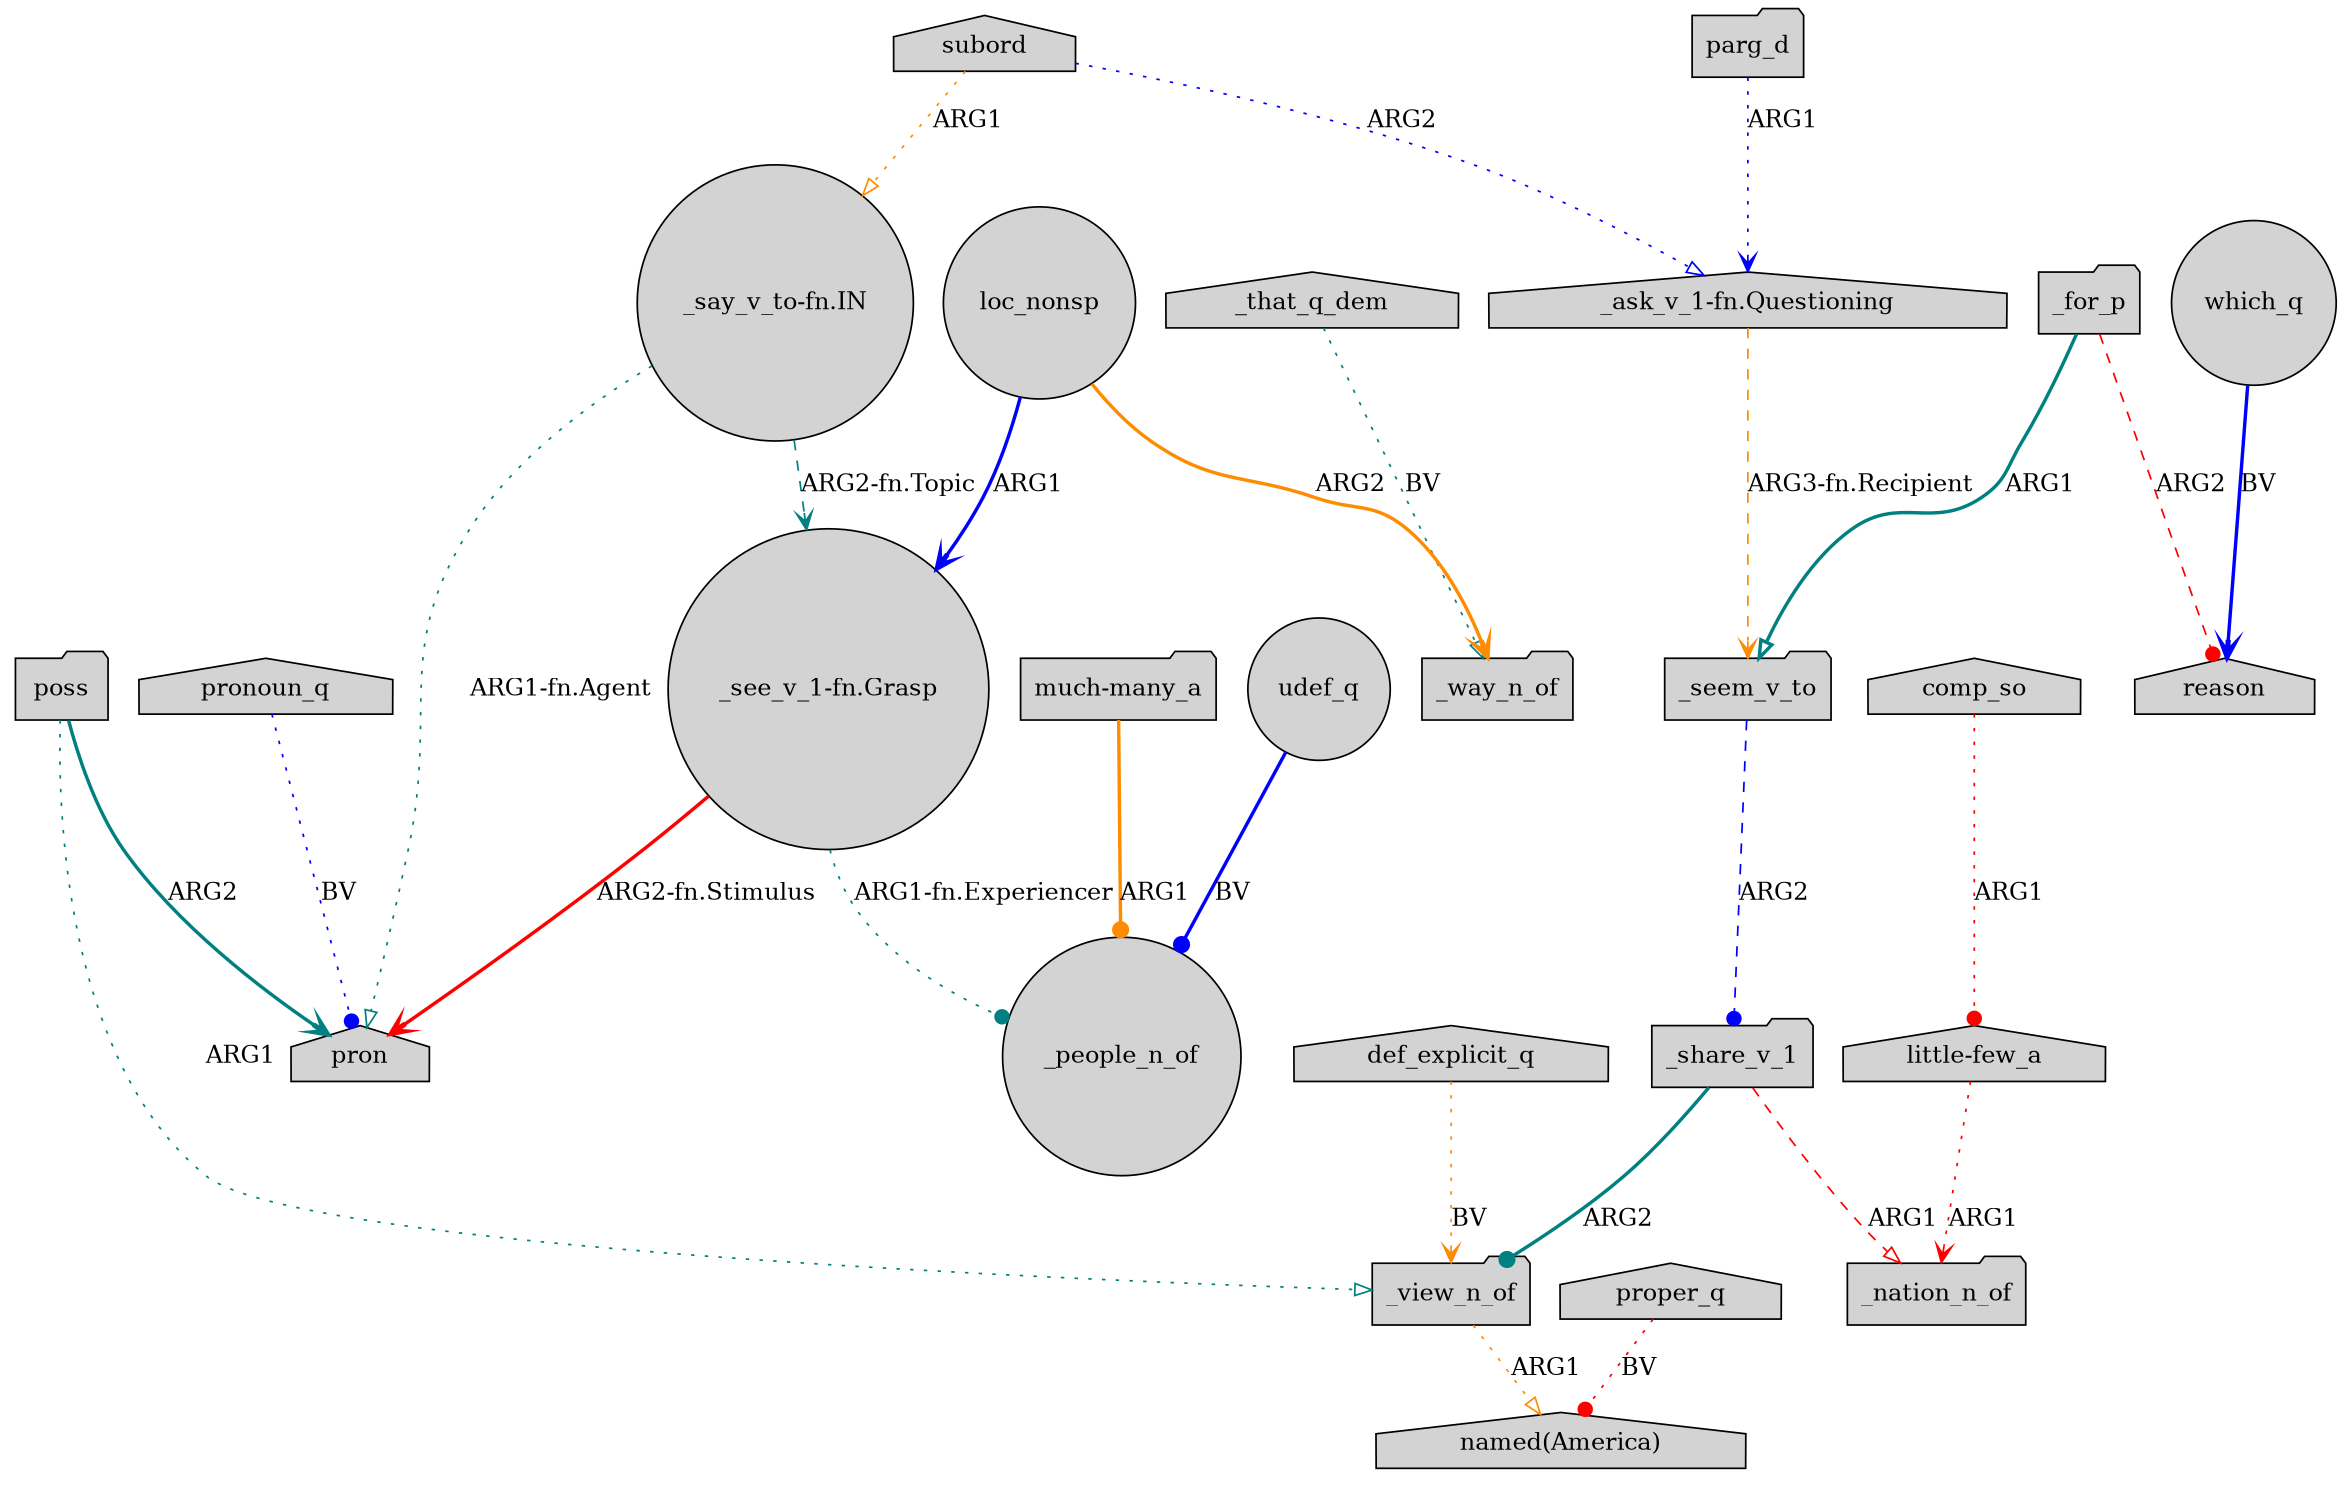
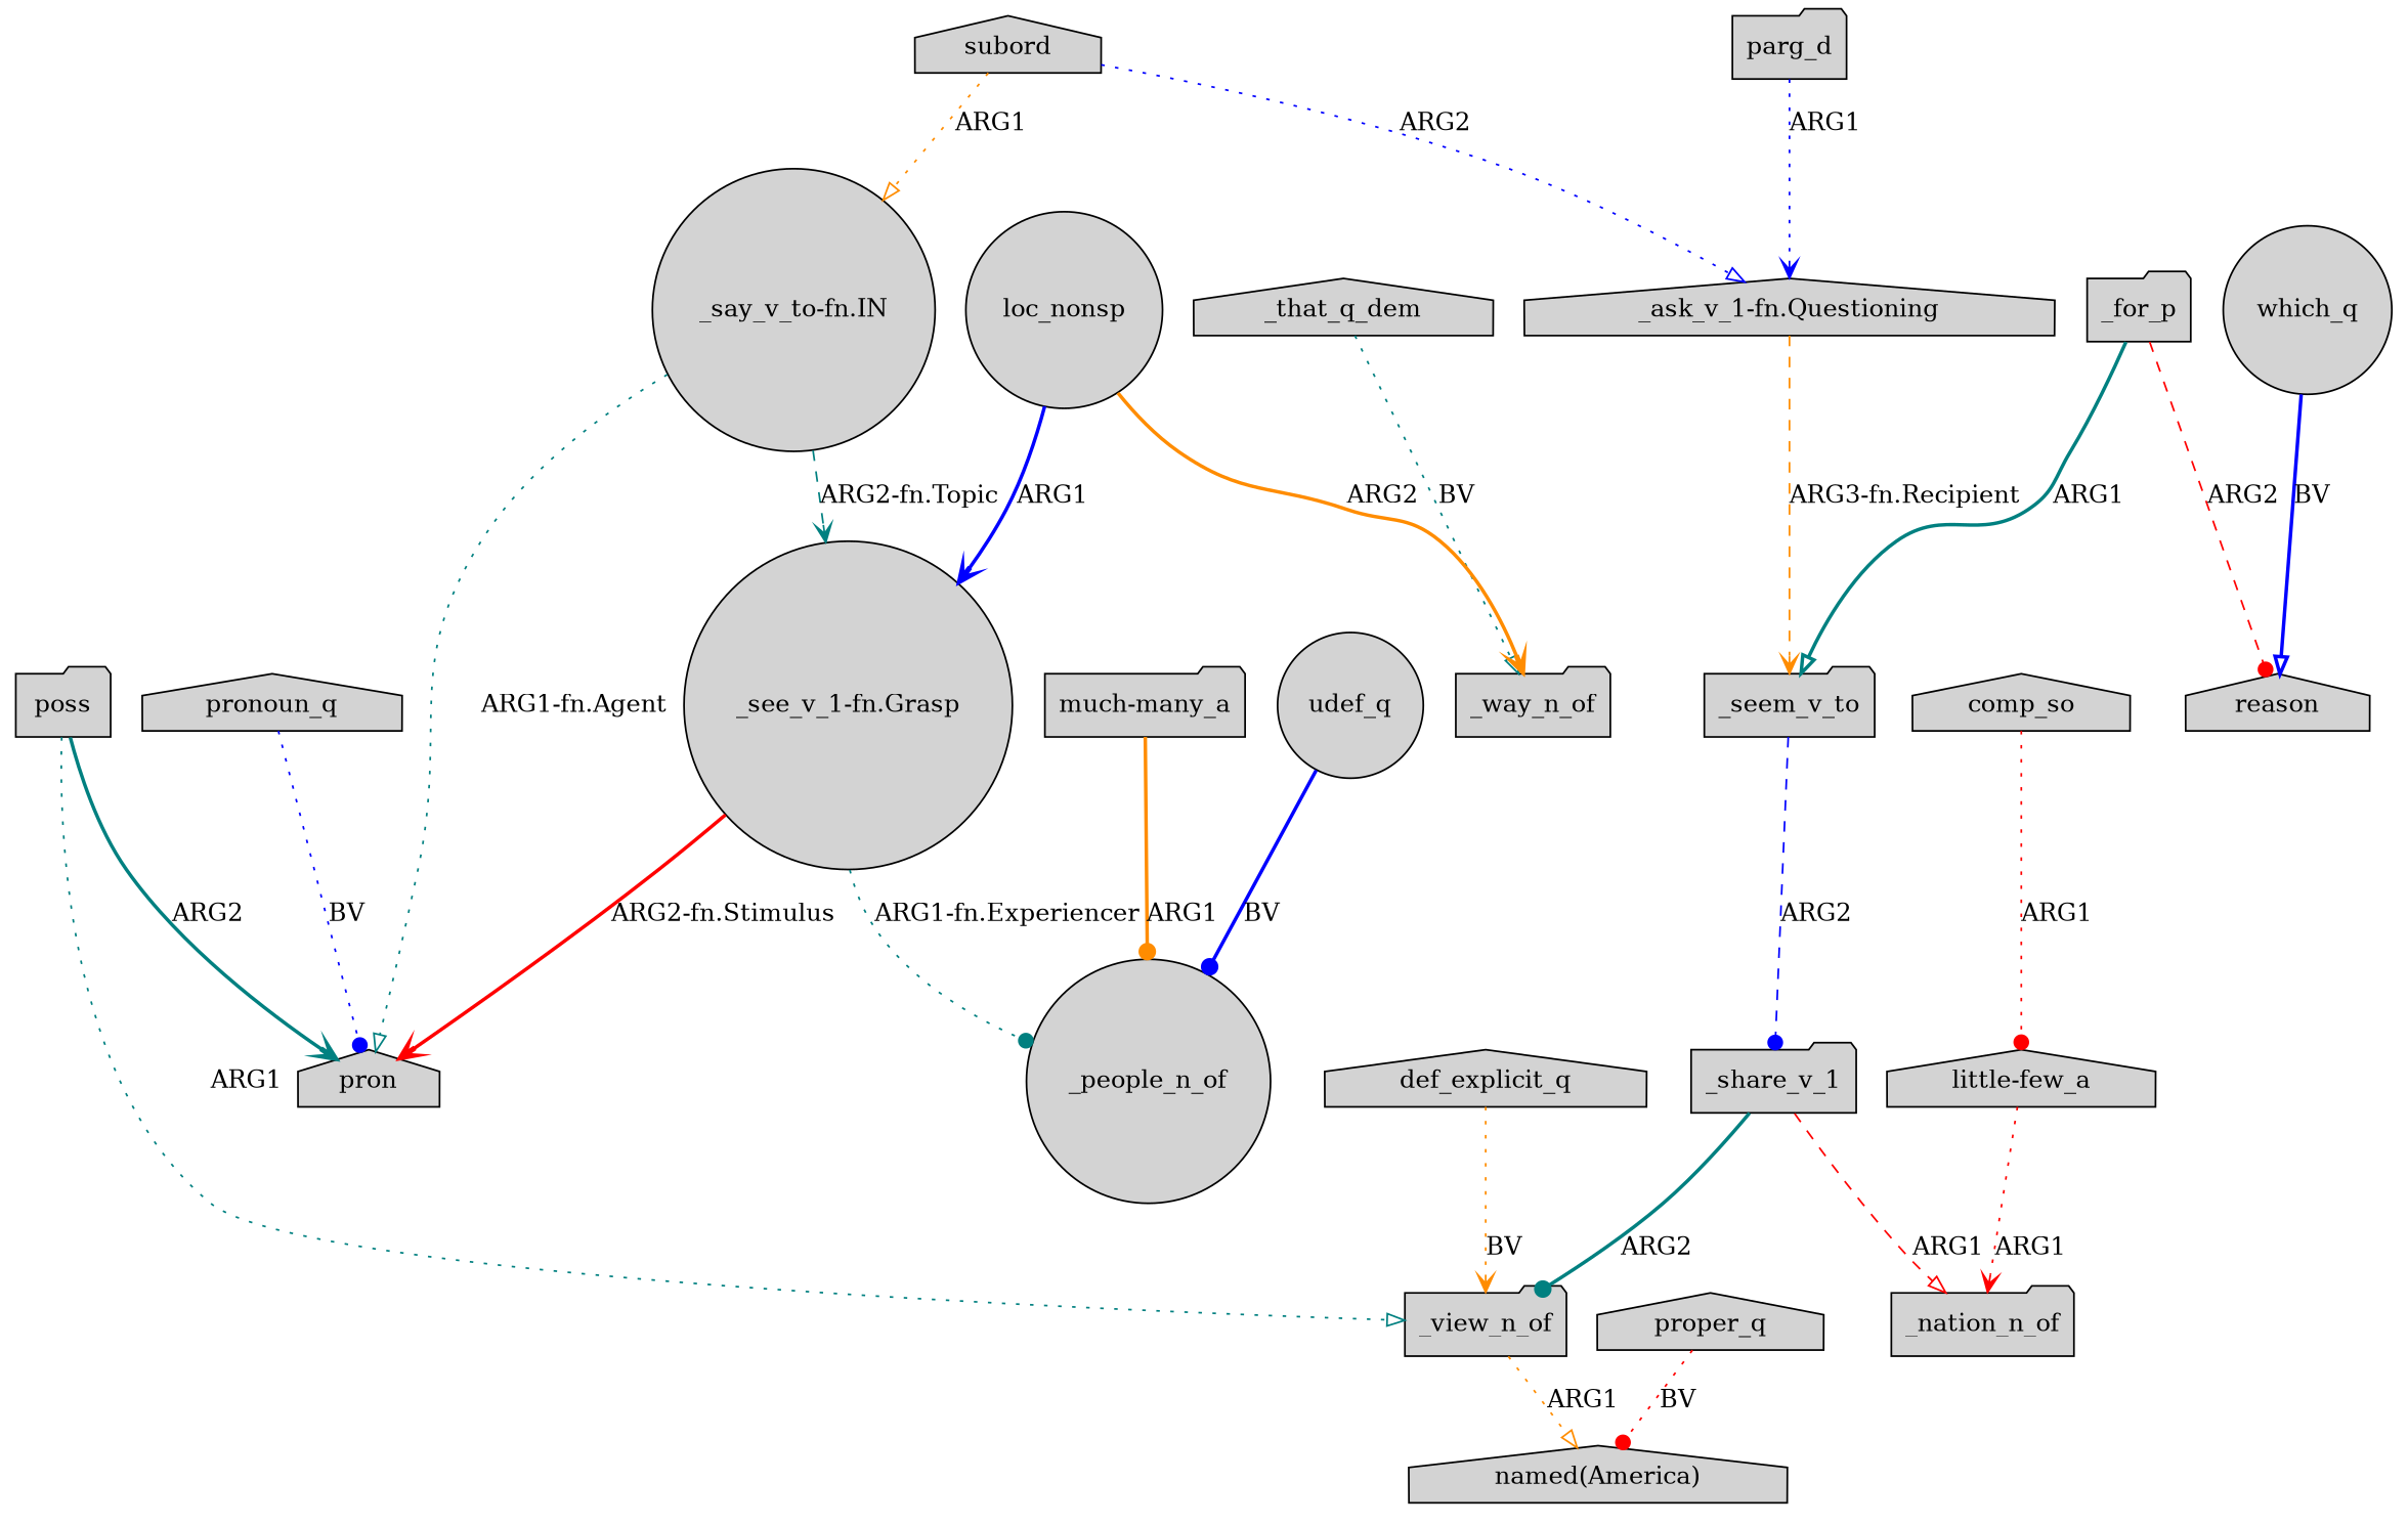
  digraph {
    node [shape=house style=filled]
    edge [arrowhead=vee color=teal style=dotted]
    poss [shape=folder]
    pron
    _view_n_of [shape=folder]
    "named(America)"
    _for_p [shape=folder]
    reason
    _seem_v_to [shape=folder]
    _share_v_1 [shape=folder]
    _nation_n_of [shape=folder]
    "_say_v_to-fn.IN" [shape=circle]
    subord
    "_ask_v_1-fn.Questioning"
    "_see_v_1-fn.Grasp" [shape=circle]
    _people_n_of [shape=circle]
    _way_n_of [shape=folder]
    _that_q_dem
    "much-many_a" [shape=folder]
    which_q [shape=circle]
    pronoun_q
    udef_q [shape=circle]
    loc_nonsp [shape=circle]
    comp_so
    "little-few_a"
    def_explicit_q
    parg_d [shape=folder]
    proper_q
    poss -> pron [label=ARG2 style=bold]
    poss -> _view_n_of [arrowhead=onormal label=ARG1]
    _view_n_of -> "named(America)" [arrowhead=onormal color=darkorange label=ARG1]
    _for_p -> reason [arrowhead=dot color=red label=ARG2 style=dashed]
    _for_p -> _seem_v_to [arrowhead=onormal label=ARG1 style=bold]
    _seem_v_to -> _share_v_1 [arrowhead=dot color=blue label=ARG2 style=dashed]
    _share_v_1 -> _view_n_of [arrowhead=dot label=ARG2 style=bold]
    _share_v_1 -> _nation_n_of [arrowhead=onormal color=red label=ARG1 style=dashed]
    "_say_v_to-fn.IN" -> pron [arrowhead=onormal label="ARG1-fn.Agent"]
    "_say_v_to-fn.IN" -> "_see_v_1-fn.Grasp" [label="ARG2-fn.Topic" style=dashed]
    subord -> "_say_v_to-fn.IN" [arrowhead=onormal color=darkorange label=ARG1]
    subord -> "_ask_v_1-fn.Questioning" [arrowhead=onormal color=blue label=ARG2]
    "_ask_v_1-fn.Questioning" -> _seem_v_to [color=darkorange label="ARG3-fn.Recipient" style=dashed]
    "_see_v_1-fn.Grasp" -> pron [color=red label="ARG2-fn.Stimulus" style=bold]
    "_see_v_1-fn.Grasp" -> _people_n_of [arrowhead=dot label="ARG1-fn.Experiencer"]
    _that_q_dem -> _way_n_of [arrowhead=onormal label=BV]
    "much-many_a" -> _people_n_of [arrowhead=dot color=darkorange label=ARG1 style=bold]
-   which_q -> reason [color=blue label=BV style=bold]
+   which_q -> reason [arrowhead=onormal color=blue label=BV style=bold]
    pronoun_q -> pron [arrowhead=dot color=blue label=BV]
    udef_q -> _people_n_of [arrowhead=dot color=blue label=BV style=bold]
    loc_nonsp -> "_see_v_1-fn.Grasp" [color=blue label=ARG1 style=bold]
    loc_nonsp -> _way_n_of [color=darkorange label=ARG2 style=bold]
    comp_so -> "little-few_a" [arrowhead=dot color=red label=ARG1]
    "little-few_a" -> _nation_n_of [color=red label=ARG1]
    def_explicit_q -> _view_n_of [color=darkorange label=BV]
    parg_d -> "_ask_v_1-fn.Questioning" [color=blue label=ARG1]
    proper_q -> "named(America)" [arrowhead=dot color=red label=BV]
  }
